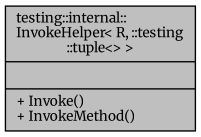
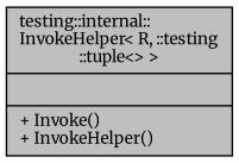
  digraph {
    fontname=Merriweather
-   n1 [color=black fillcolor=grey75 fontcolor=black fontname=Merriweather fontsize=10 height=0.2 label="{testing::internal::\lInvokeHelper\< R, ::testing\l::tuple\<\> \>\n||+ Invoke()\l+ InvokeMethod()\l}" shape=record style=filled width=0.4]
+   n1 [color=black fillcolor=grey75 fontcolor=black fontname=Merriweather fontsize=10 height=0.2 label="{testing::internal::\lInvokeHelper\< R, ::testing\l::tuple\<\> \>\n||+ Invoke()\l+ InvokeHelper()\l}" shape=record style=filled width=0.4]
  }
